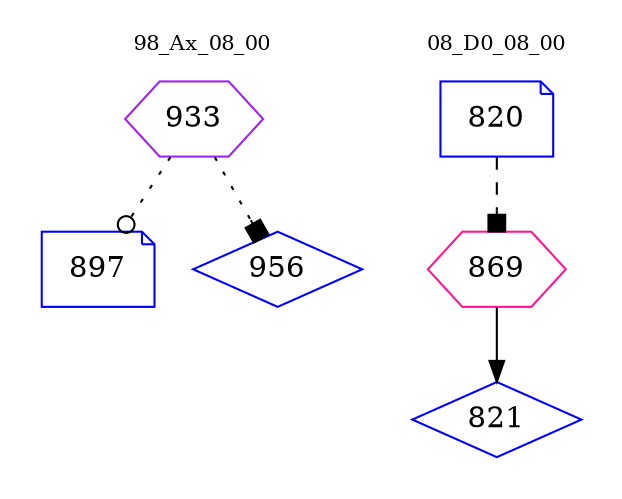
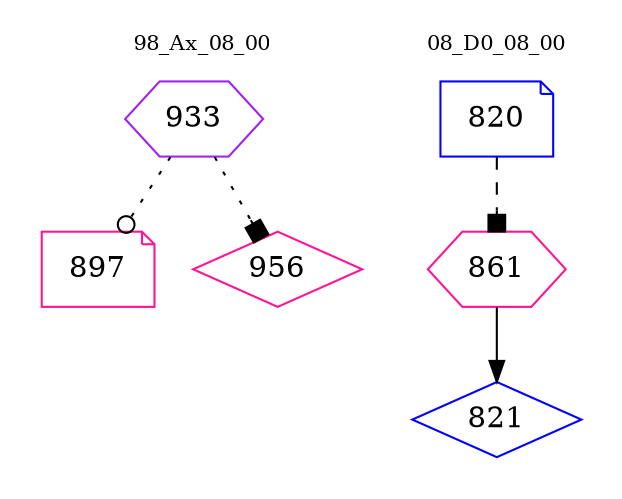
  digraph {
    node [color=deeppink shape=hexagon]
    edge [arrowhead=box color=black style=dotted]
    n1 [color=purple label=933]
-   n2 [color=blue label=897 shape=note]
-   n3 [color=blue label=956 shape=diamond]
+   n2 [label=897 shape=note]
+   n3 [label=956 shape=diamond]
    n4 [color=blue label=820 shape=note]
    n5 [color=blue label=821 shape=diamond]
-   n6 [label=869]
+   n6 [label=861]
    subgraph cluster_1 {
      color=white
      fontsize=10
      label="98_Ax_08_00"
      n1
      n2
      n3
    }
    subgraph cluster_2 {
      color=white
      fontsize=10
      label="08_D0_08_00"
      n4
      n5
      n6
    }
    n1 -> n2 [arrowhead=odot]
    n1 -> n3
    n4 -> n6 [style=dashed]
    n6 -> n5 [arrowhead=normal style=solid]
  }
